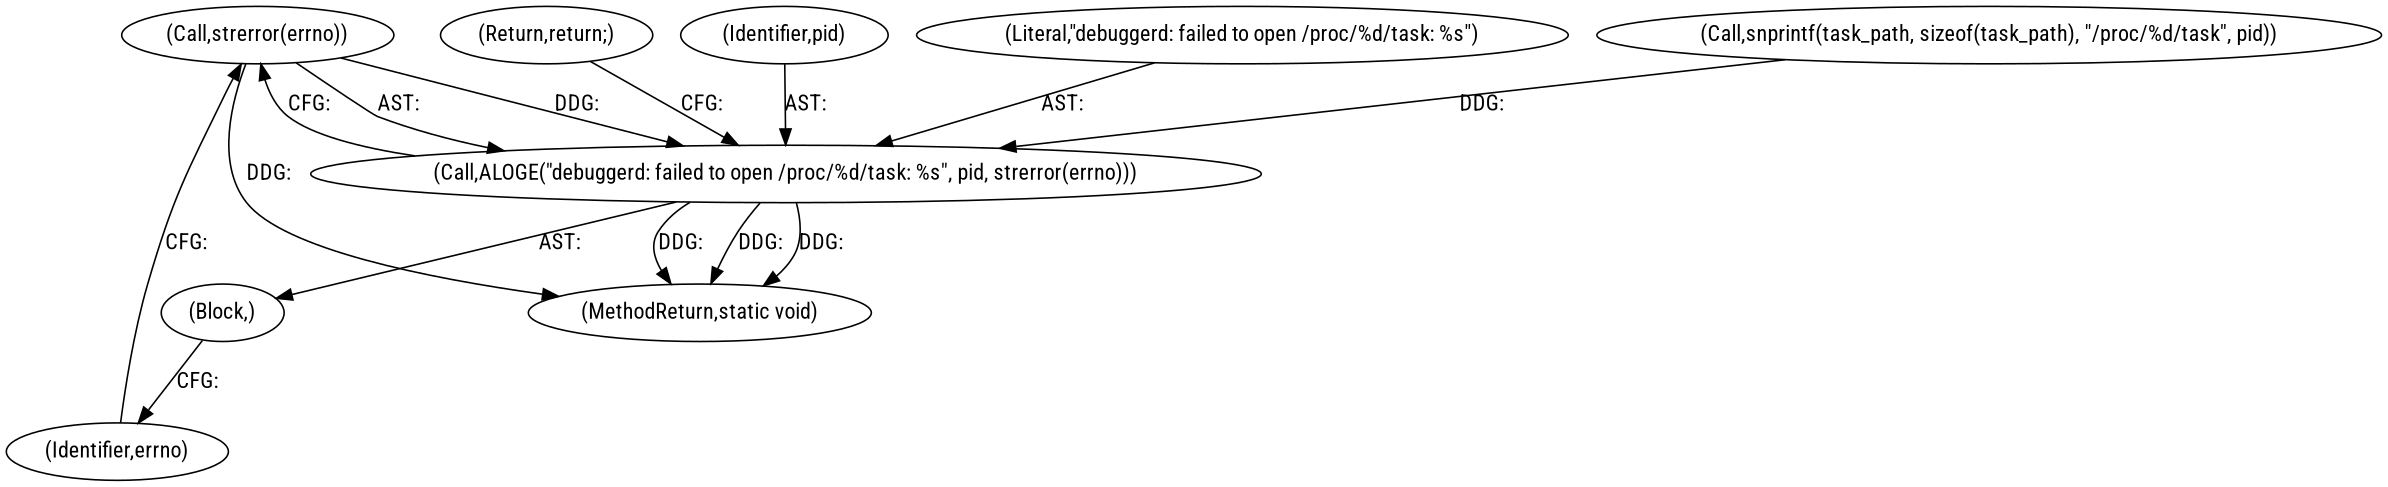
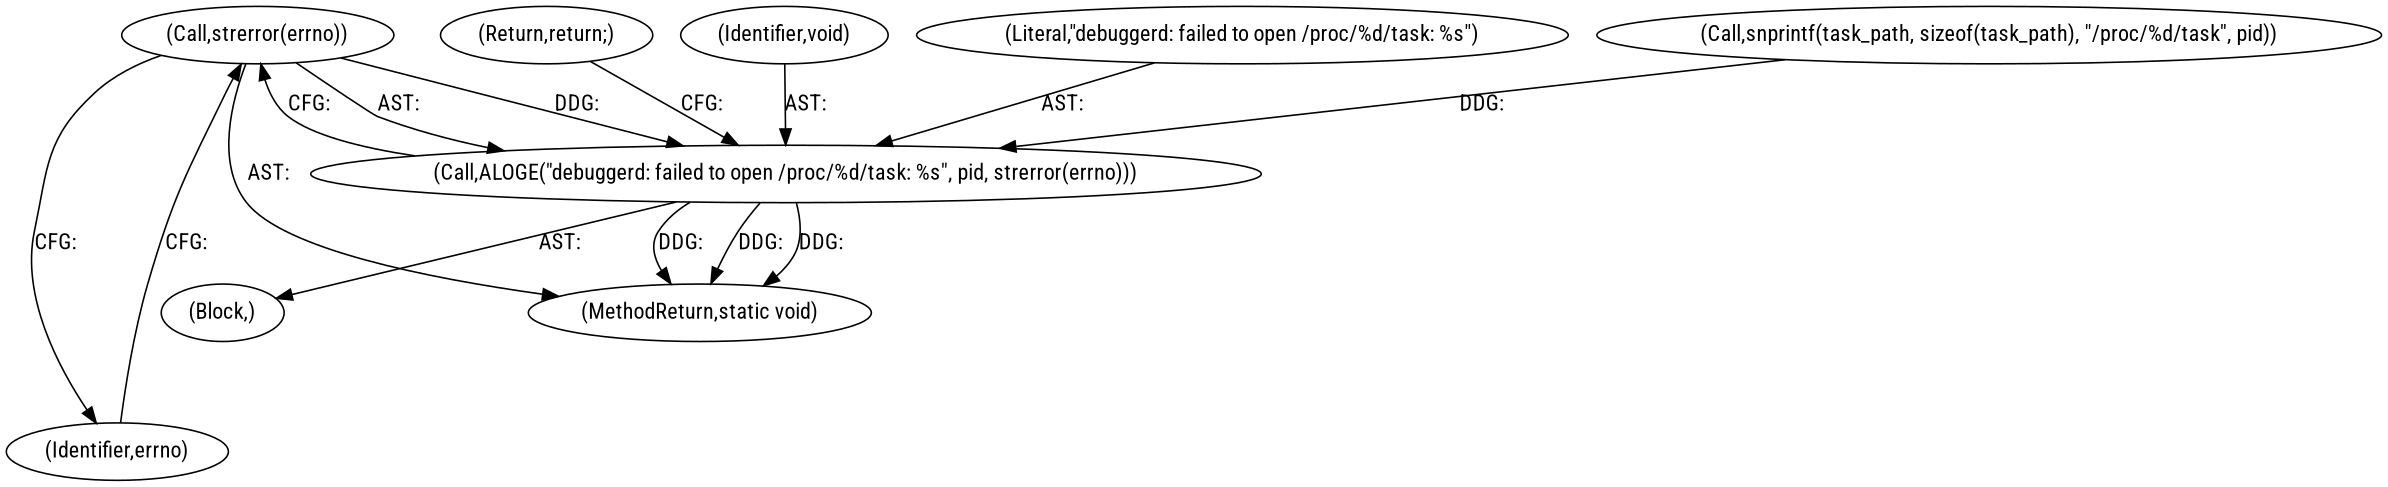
  digraph {
    fontname="Roboto Condensed"
    node [fontname="Roboto Condensed"]
    edge [fontname="Roboto Condensed"]
    n1 [label="(Call,strerror(errno))"]
    n2 [label="(Call,ALOGE(\"debuggerd: failed to open /proc/%d/task: %s\", pid, strerror(errno)))"]
    n3 [label="(Identifier,errno)"]
    n4 [label="(MethodReturn,static void)"]
    n5 [label="(Block,)"]
    n6 [label="(Literal,\"debuggerd: failed to open /proc/%d/task: %s\")"]
    n7 [label="(Call,snprintf(task_path, sizeof(task_path), \"/proc/%d/task\", pid))"]
    n8 [label="(Return,return;)"]
-   n9 [label="(Identifier,pid)"]
+   n9 [label="(Identifier,void)"]
    n1 -> n2 [label="AST: "]
    n1 -> n2 [label="DDG: "]
-   n5 -> n3 [label="CFG: "]
-   n1 -> n4 [label="DDG: "]
+   n1 -> n3 [label="CFG: "]
+   n1 -> n4 [label="AST: "]
    n2 -> n1 [label="CFG: "]
    n2 -> n4 [label="DDG: "]
    n2 -> n4 [label="DDG: "]
    n2 -> n4 [label="DDG: "]
    n2 -> n5 [label="AST: "]
    n3 -> n1 [label="CFG: "]
    n6 -> n2 [label="AST: "]
    n7 -> n2 [label="DDG: "]
    n8 -> n2 [label="CFG: "]
    n9 -> n2 [label="AST: "]
  }
